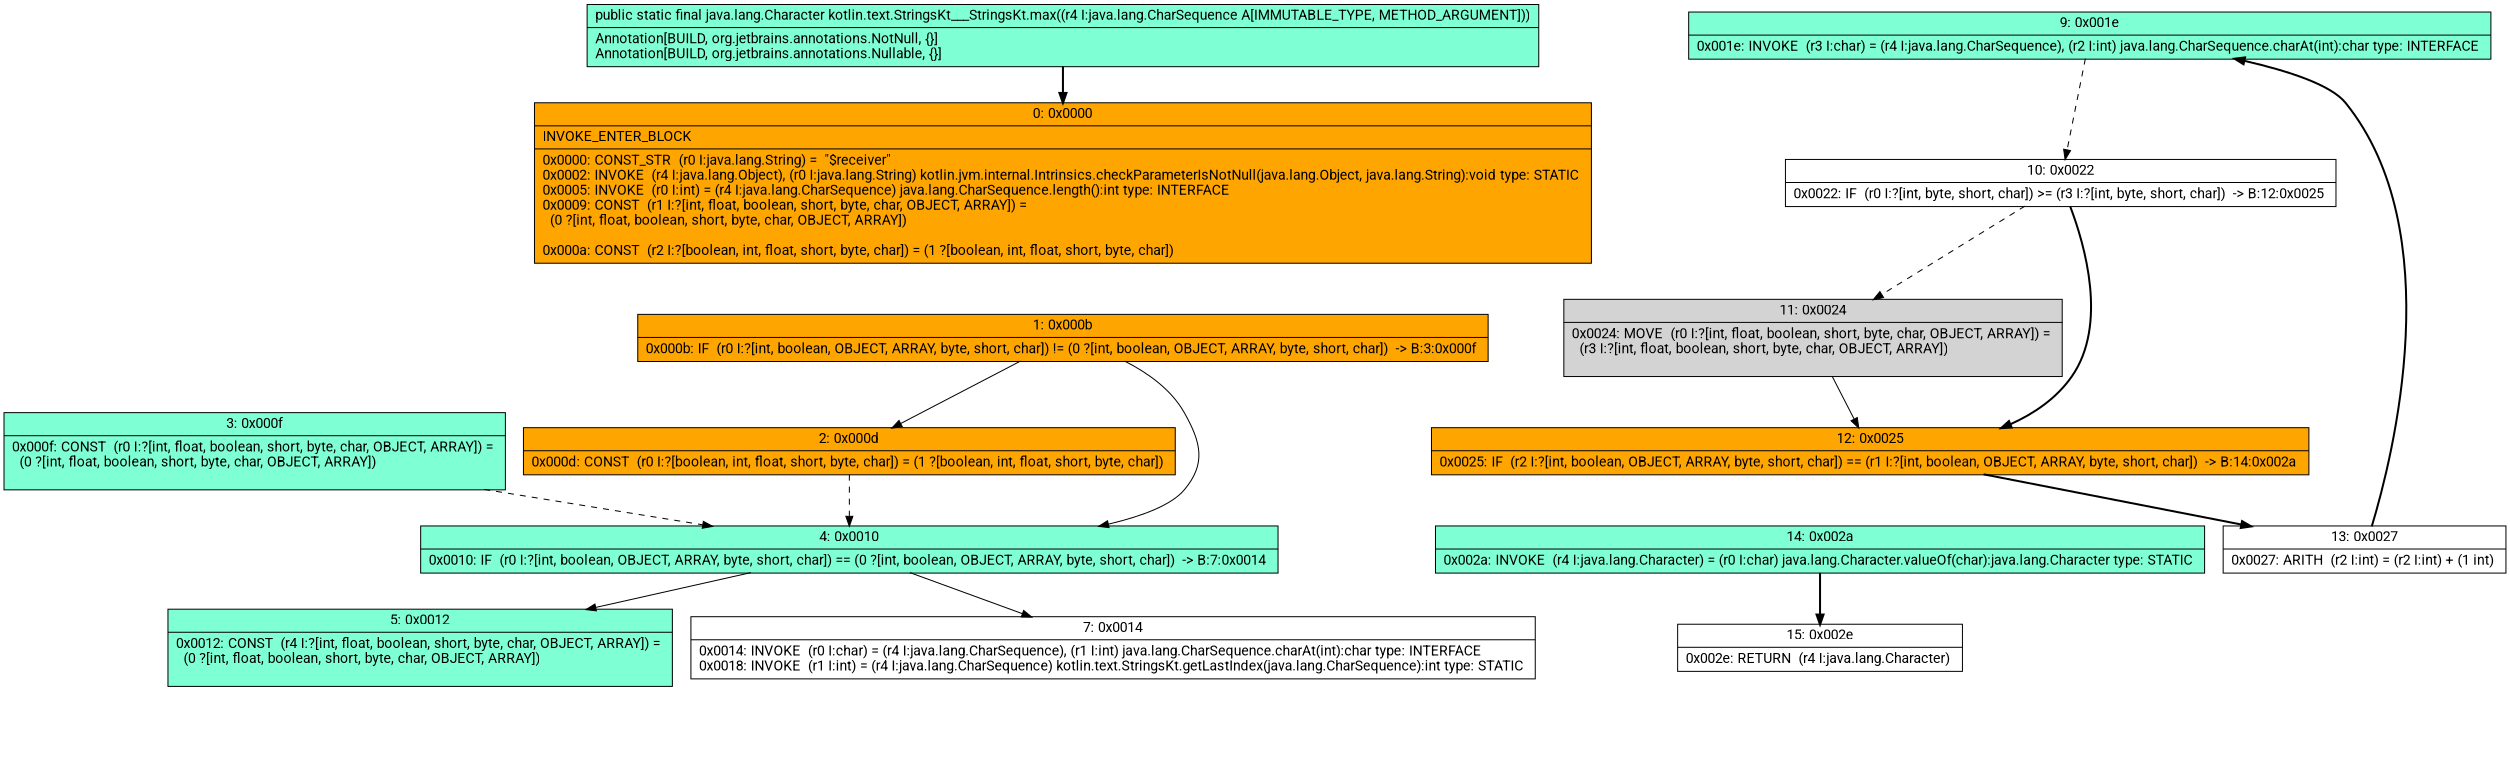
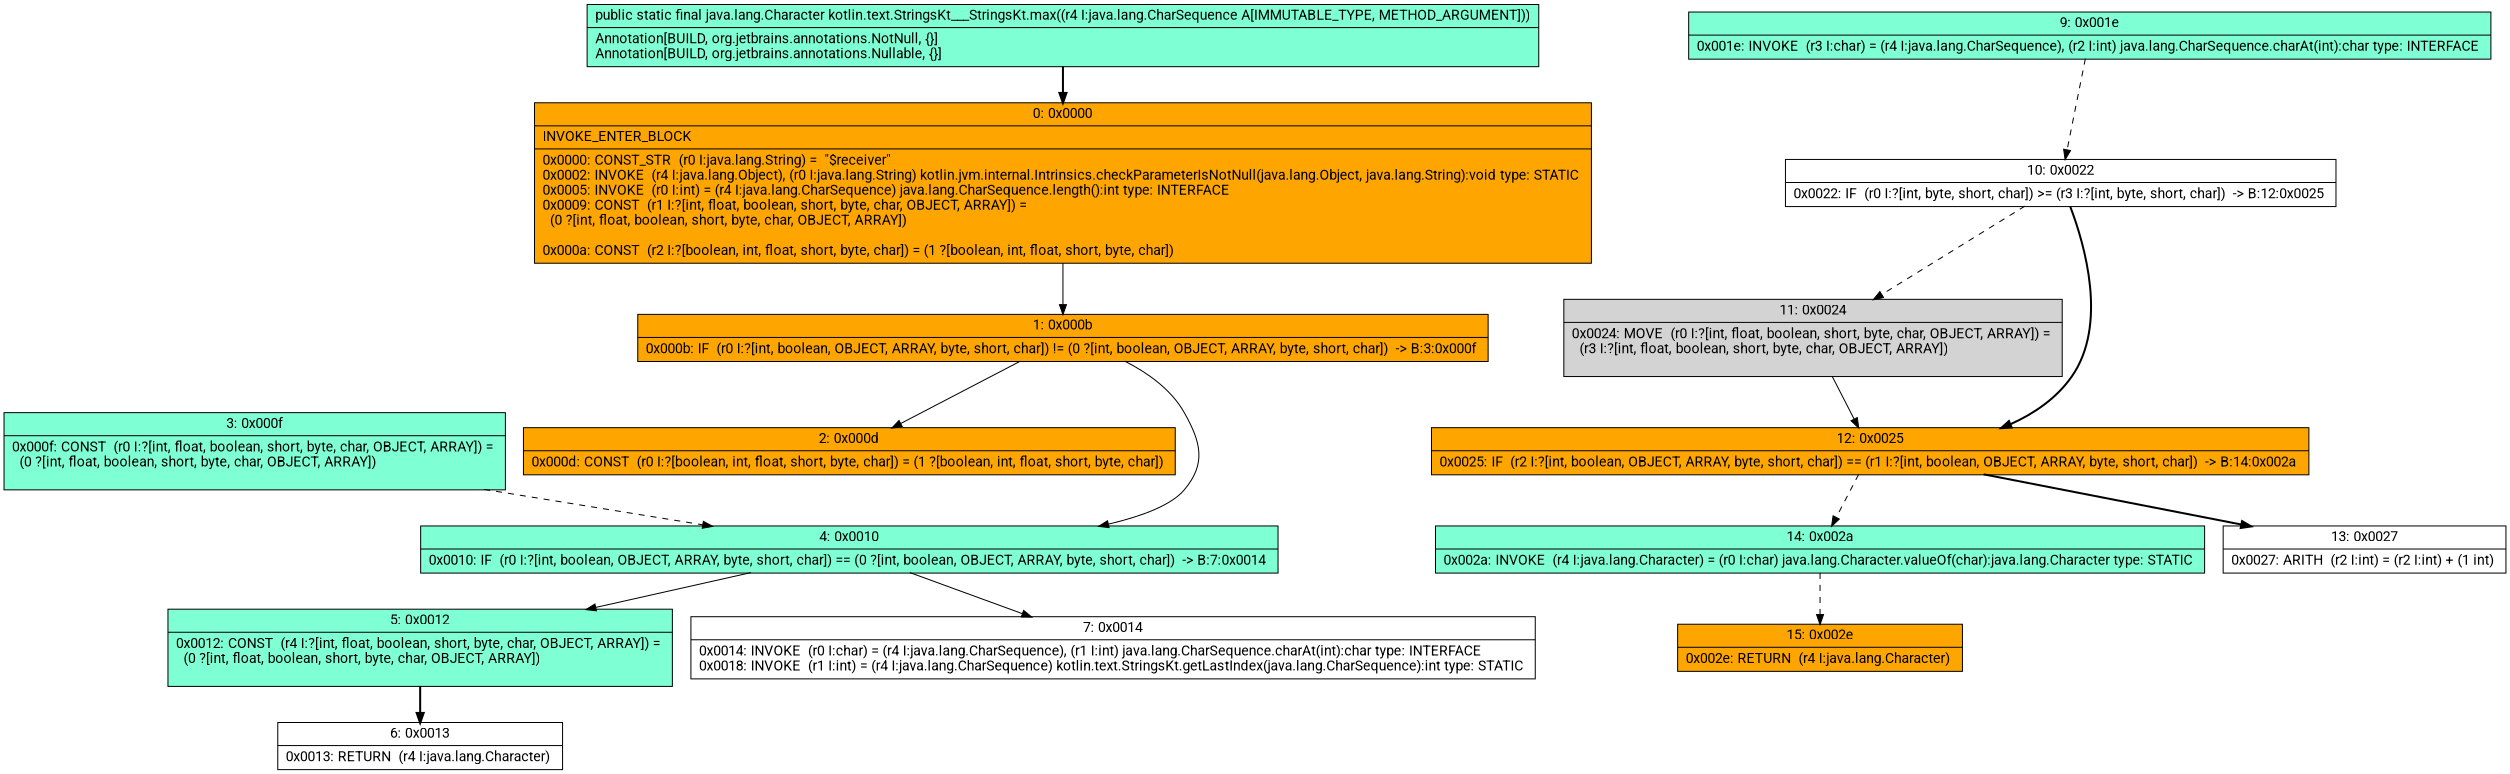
  digraph {
    fontname=Roboto
    node [fillcolor=aquamarine fontname=Roboto shape=record style=filled]
    edge [fontname=Roboto style=solid]
    n1 [fillcolor=orange label="{0\:\ 0x0000|INVOKE_ENTER_BLOCK\l|0x0000: CONST_STR  (r0 I:java.lang.String) =  \"$receiver\" \l0x0002: INVOKE  (r4 I:java.lang.Object), (r0 I:java.lang.String) kotlin.jvm.internal.Intrinsics.checkParameterIsNotNull(java.lang.Object, java.lang.String):void type: STATIC \l0x0005: INVOKE  (r0 I:int) = (r4 I:java.lang.CharSequence) java.lang.CharSequence.length():int type: INTERFACE \l0x0009: CONST  (r1 I:?[int, float, boolean, short, byte, char, OBJECT, ARRAY]) = \l  (0 ?[int, float, boolean, short, byte, char, OBJECT, ARRAY])\l \l0x000a: CONST  (r2 I:?[boolean, int, float, short, byte, char]) = (1 ?[boolean, int, float, short, byte, char]) \l}"]
    n2 [fillcolor=orange label="{1\:\ 0x000b|0x000b: IF  (r0 I:?[int, boolean, OBJECT, ARRAY, byte, short, char]) != (0 ?[int, boolean, OBJECT, ARRAY, byte, short, char])  \-\> B:3:0x000f \l}"]
    n3 [fillcolor=orange label="{2\:\ 0x000d|0x000d: CONST  (r0 I:?[boolean, int, float, short, byte, char]) = (1 ?[boolean, int, float, short, byte, char]) \l}"]
    n4 [label="{4\:\ 0x0010|0x0010: IF  (r0 I:?[int, boolean, OBJECT, ARRAY, byte, short, char]) == (0 ?[int, boolean, OBJECT, ARRAY, byte, short, char])  \-\> B:7:0x0014 \l}"]
    n5 [label="{3\:\ 0x000f|0x000f: CONST  (r0 I:?[int, float, boolean, short, byte, char, OBJECT, ARRAY]) = \l  (0 ?[int, float, boolean, short, byte, char, OBJECT, ARRAY])\l \l}"]
    n6 [label="{5\:\ 0x0012|0x0012: CONST  (r4 I:?[int, float, boolean, short, byte, char, OBJECT, ARRAY]) = \l  (0 ?[int, float, boolean, short, byte, char, OBJECT, ARRAY])\l \l}"]
    n7 [fillcolor=white label="{7\:\ 0x0014|0x0014: INVOKE  (r0 I:char) = (r4 I:java.lang.CharSequence), (r1 I:int) java.lang.CharSequence.charAt(int):char type: INTERFACE \l0x0018: INVOKE  (r1 I:int) = (r4 I:java.lang.CharSequence) kotlin.text.StringsKt.getLastIndex(java.lang.CharSequence):int type: STATIC \l}"]
+   n8 [fillcolor=white label="{6\:\ 0x0013|0x0013: RETURN  (r4 I:java.lang.Character) \l}"]
    n9 [label="{9\:\ 0x001e|0x001e: INVOKE  (r3 I:char) = (r4 I:java.lang.CharSequence), (r2 I:int) java.lang.CharSequence.charAt(int):char type: INTERFACE \l}"]
    n10 [fillcolor=white label="{10\:\ 0x0022|0x0022: IF  (r0 I:?[int, byte, short, char]) \>= (r3 I:?[int, byte, short, char])  \-\> B:12:0x0025 \l}"]
    n11 [label="{14\:\ 0x002a|0x002a: INVOKE  (r4 I:java.lang.Character) = (r0 I:char) java.lang.Character.valueOf(char):java.lang.Character type: STATIC \l}"]
-   n12 [fillcolor=white label="{15\:\ 0x002e|0x002e: RETURN  (r4 I:java.lang.Character) \l}"]
+   n12 [fillcolor=orange label="{15\:\ 0x002e|0x002e: RETURN  (r4 I:java.lang.Character) \l}"]
    n13 [fillcolor=lightgrey label="{11\:\ 0x0024|0x0024: MOVE  (r0 I:?[int, float, boolean, short, byte, char, OBJECT, ARRAY]) = \l  (r3 I:?[int, float, boolean, short, byte, char, OBJECT, ARRAY])\l \l}"]
    n14 [fillcolor=orange label="{12\:\ 0x0025|0x0025: IF  (r2 I:?[int, boolean, OBJECT, ARRAY, byte, short, char]) == (r1 I:?[int, boolean, OBJECT, ARRAY, byte, short, char])  \-\> B:14:0x002a \l}"]
    n15 [fillcolor=white label="{13\:\ 0x0027|0x0027: ARITH  (r2 I:int) = (r2 I:int) + (1 int) \l}"]
    n16 [label="{public static final java.lang.Character kotlin.text.StringsKt___StringsKt.max((r4 I:java.lang.CharSequence A[IMMUTABLE_TYPE, METHOD_ARGUMENT]))  | Annotation[BUILD, org.jetbrains.annotations.NotNull, \{\}]\lAnnotation[BUILD, org.jetbrains.annotations.Nullable, \{\}]\l}"]
+   n1 -> n2
    n2 -> n3
    n2 -> n4
-   n3 -> n4 [style=dashed]
    n4 -> n6
    n4 -> n7
    n5 -> n4 [style=dashed]
+   n6 -> n8 [style=bold]
    n9 -> n10 [style=dashed]
    n10 -> n13 [style=dashed]
    n10 -> n14 [style=bold]
-   n11 -> n12 [style=bold]
+   n11 -> n12 [style=dashed]
    n13 -> n14
+   n14 -> n11 [style=dashed]
    n14 -> n15 [style=bold]
-   n15 -> n9 [style=bold]
    n16 -> n1 [style=bold]
  }
